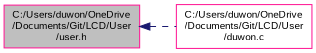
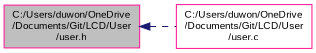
  digraph {
    rankdir=LR
    fontname="Liberation Sans"
    node [color=deeppink fontname="Liberation Sans" fontsize=10 shape=record style=filled]
    n1 [fillcolor=grey75 fontcolor=black height=0.2 label="C:/Users/duwon/OneDrive\l/Documents/Git/LCD/User\l/user.h" width=0.4]
-   n2 [fillcolor=white height=0.2 label="C:/Users/duwon/OneDrive\l/Documents/Git/LCD/User\l/duwon.c" width=0.4]
+   n2 [fillcolor=white height=0.2 label="C:/Users/duwon/OneDrive\l/Documents/Git/LCD/User\l/user.c" width=0.4]
    n1 -> n2 [color=midnightblue dir=back fontname="Liberation Sans" fontsize=10 labelfontname=Helvetica labelfontsize=10 style=dashed]
  }
